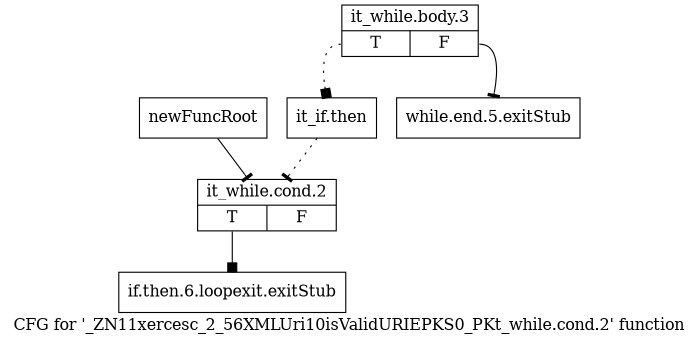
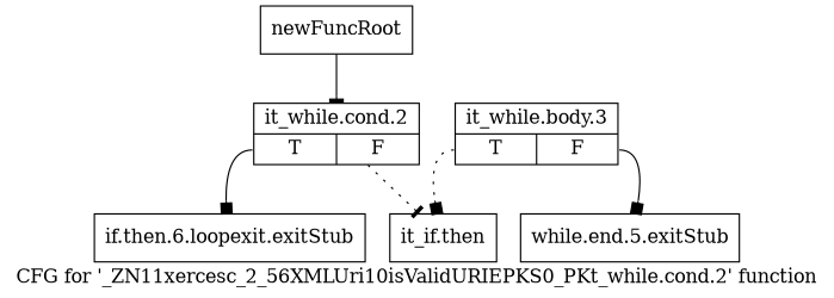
  digraph {
    label="CFG for '_ZN11xercesc_2_56XMLUri10isValidURIEPKS0_PKt_while.cond.2' function"
    node [shape=record]
    edge [arrowhead=box style=solid]
    n1 [label="{newFuncRoot}"]
    n2 [label="{it_while.cond.2|{<s0>T|<s1>F}}"]
    n3 [label="{if.then.6.loopexit.exitStub}"]
    n4 [label="{it_while.body.3|{<s0>T|<s1>F}}"]
    n5 [label="{while.end.5.exitStub}"]
    n6 [label="{it_if.then}"]
    n1 -> n2 [arrowhead=tee]
    n2 -> n3 [tailport=s0]
-   n4 -> n5 [arrowhead=tee tailport=s1]
+   n4 -> n5 [tailport=s1]
    n4 -> n6 [style=dotted tailport=s0]
-   n6 -> n2 [arrowhead=tee style=dotted]
+   n2 -> n6 [arrowhead=tee style=dotted]
  }
